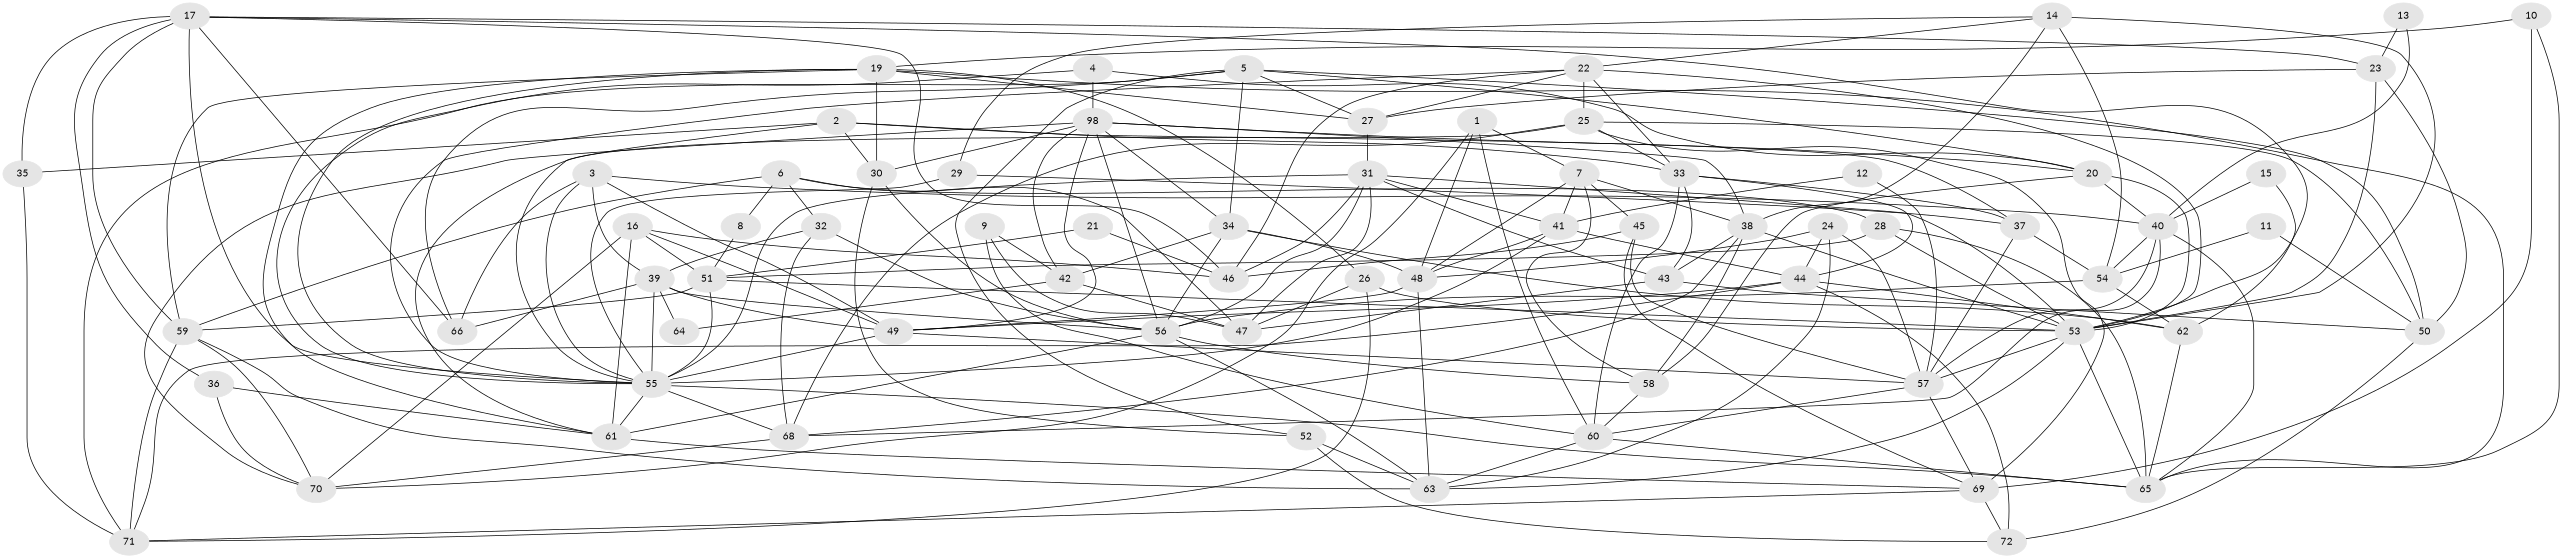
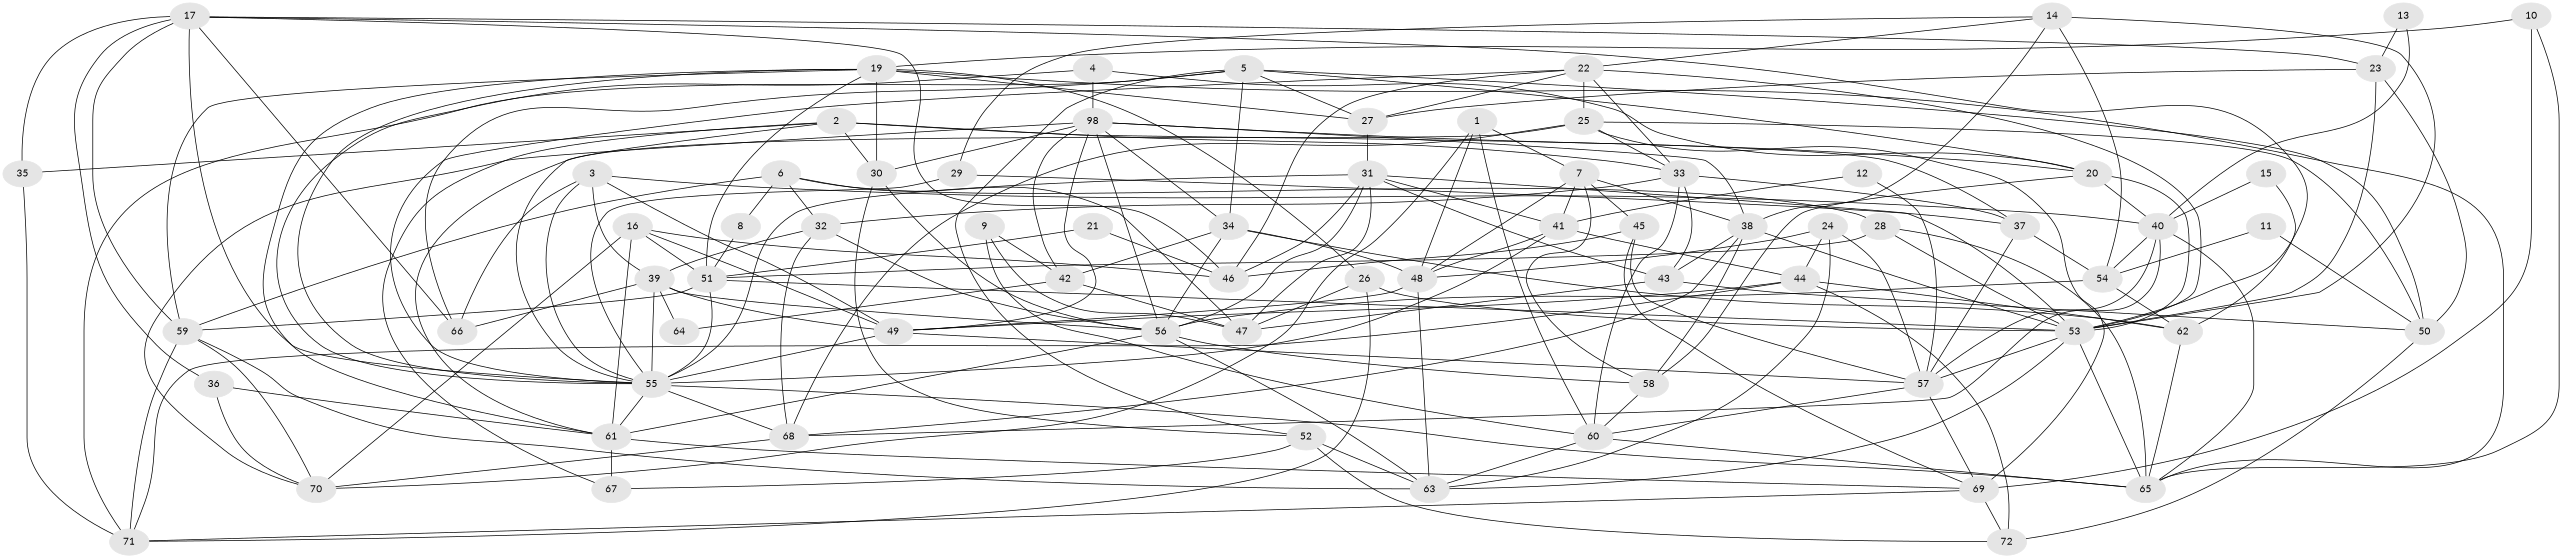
  graph {
    fontname=Lato
    node [color=gray90 fontname=Lato style=filled]
    edge [fontname=Lato weight=1.0]
    1
    7
    48
    60
    70
    38
    41
    45
    58
    49
    63
    65
    2
    30
    33
    35
    37
    55
+   67
    52
    56
    44
    43
    71
    54
    57
    61
    68
    3
    39
    40
    66
    64
    4
    n35 [label=98]
    20
    34
    42
    53
    5
    27
    50
    31
    62
    72
    6
    8
    28
    32
    47
    59
    51
    69
    46
    9
    10
    19
    26
    11
    12
    13
    23
    14
    22
    29
    25
    15
    16
    17
    36
    21
    24
    1 -- 7
    1 -- 48
    1 -- 60
    1 -- 70
    7 -- 48
    7 -- 38
    7 -- 41
    7 -- 45
    7 -- 58
    48 -- 49
    48 -- 63
    60 -- 63
    60 -- 65
    38 -- 58
    38 -- 43
    38 -- 68
    38 -- 53
    41 -- 48
    41 -- 55
    41 -- 44
    45 -- 57
    45 -- 69
    45 -- 46
    58 -- 60
    49 -- 55
    49 -- 57
    2 -- 30
    2 -- 33 [weight=2.0]
    2 -- 35
    2 -- 37
    2 -- 55
+   2 -- 67
    30 -- 52
    30 -- 56
    33 -- 60 [weight=3.0]
    33 -- 37
-   33 -- 44
+   33 -- 32
    33 -- 43
    35 -- 71
    37 -- 54
    37 -- 57
    55 -- 65 [weight=2.0]
    55 -- 61
    55 -- 68
    52 -- 63
+   52 -- 67
    52 -- 72
    56 -- 58
    56 -- 63
    56 -- 61
    44 -- 49
    44 -- 71
    44 -- 62
    44 -- 72
    43 -- 50
    43 -- 47
    54 -- 56
    54 -- 62
    57 -- 60
    57 -- 69
+   61 -- 67
    61 -- 69
    68 -- 70
    3 -- 49
    3 -- 55
    3 -- 39
    3 -- 40
    3 -- 66
    39 -- 49
    39 -- 55
    39 -- 56
    39 -- 66
    39 -- 64
    40 -- 65
    40 -- 54
    40 -- 57
    40 -- 68
    4 -- 55
    4 -- n35
    4 -- 20
    n35 -- 70
    n35 -- 38
    n35 -- 49
    n35 -- 30
    n35 -- 56
    n35 -- 20
    n35 -- 34
    n35 -- 42
    20 -- 58
    20 -- 40
    20 -- 53
    34 -- 48
    34 -- 56 [weight=2.0]
    34 -- 42
    34 -- 62
    42 -- 64 [weight=2.0]
    42 -- 47
    53 -- 63
    53 -- 65
    53 -- 57
    5 -- 52
    5 -- 71
    5 -- 66
    5 -- 20
    5 -- 34
    5 -- 27
    5 -- 50
    27 -- 31
    50 -- 72
    31 -- 41
    31 -- 55
    31 -- 56
    31 -- 43
    31 -- 53
    31 -- 47
    31 -- 46
    62 -- 65
    6 -- 8 [weight=2.0]
    6 -- 28
    6 -- 32
    6 -- 47
    6 -- 59
    8 -- 51
    28 -- 65
    28 -- 53
    28 -- 51
    32 -- 56
    32 -- 68
    32 -- 39
    59 -- 70
    59 -- 63
    59 -- 71
    51 -- 55
    51 -- 53 [weight=2.0]
    51 -- 59
    69 -- 71
    69 -- 72
    9 -- 60
    9 -- 42
    9 -- 47
    10 -- 65
    10 -- 69
    10 -- 19
    19 -- 65
    19 -- 30
    19 -- 55
    19 -- 61
    19 -- 27
    19 -- 59
+   19 -- 51
    19 -- 26
    26 -- 71
    26 -- 53 [weight=2.0]
    26 -- 47
    11 -- 54
    11 -- 50
    12 -- 41
    12 -- 57
    13 -- 40
    13 -- 23
    23 -- 53
    23 -- 27
    23 -- 50
    14 -- 38
    14 -- 54
    14 -- 53
    14 -- 22
    14 -- 29
    22 -- 33
    22 -- 55
    22 -- 53
    22 -- 27
    22 -- 46
    22 -- 25 [weight=2.0]
    29 -- 37
    29 -- 55
    25 -- 33
    25 -- 61
    25 -- 68
    25 -- 50
    25 -- 69
    15 -- 40
    15 -- 62
    16 -- 70
    16 -- 49
    16 -- 61
    16 -- 51
    16 -- 46
    17 -- 35
    17 -- 55
    17 -- 66 [weight=2.0]
    17 -- 53
    17 -- 59
    17 -- 46
    17 -- 23
    17 -- 36
    36 -- 70
    36 -- 61
    21 -- 51
    21 -- 46
    24 -- 48
    24 -- 63
    24 -- 44
    24 -- 57
  }
